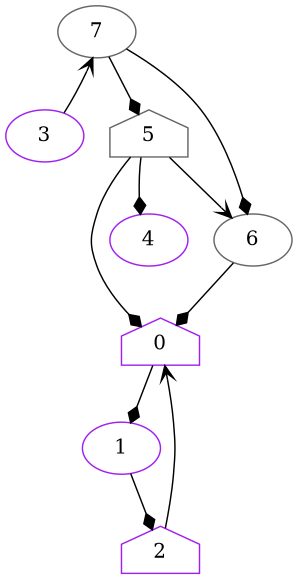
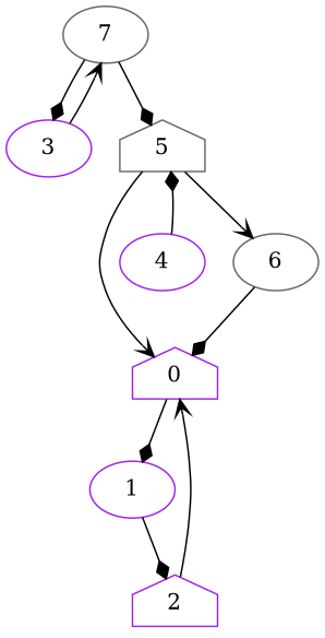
  digraph {
    node [color=purple shape=ellipse]
    edge [arrowhead=diamond]
    0 [shape=house]
    1
    2 [shape=house]
    7 [color=gray40]
    3
    5 [color=gray40 shape=house]
    4
    6 [color=gray40]
    0 -> 1
    1 -> 2
    2 -> 0 [arrowhead=vee]
-   7 -> 6
+   7 -> 3
    7 -> 5
    3 -> 7 [arrowhead=vee]
-   5 -> 0
+   5 -> 0 [arrowhead=vee]
    5 -> 6 [arrowhead=vee]
-   5 -> 4
+   4 -> 5
    6 -> 0
  }
